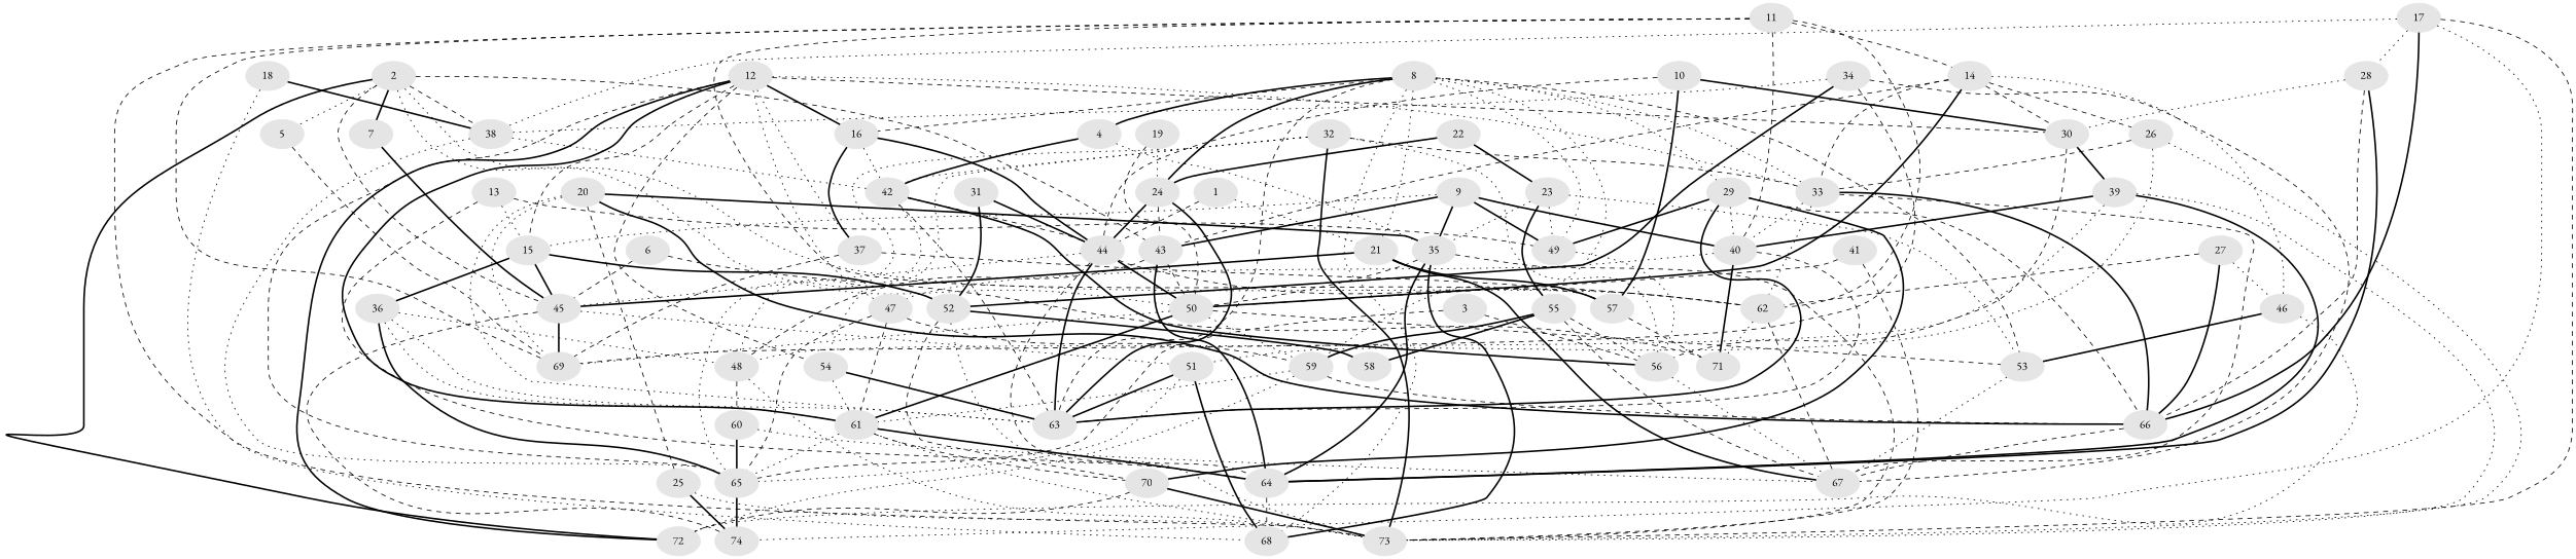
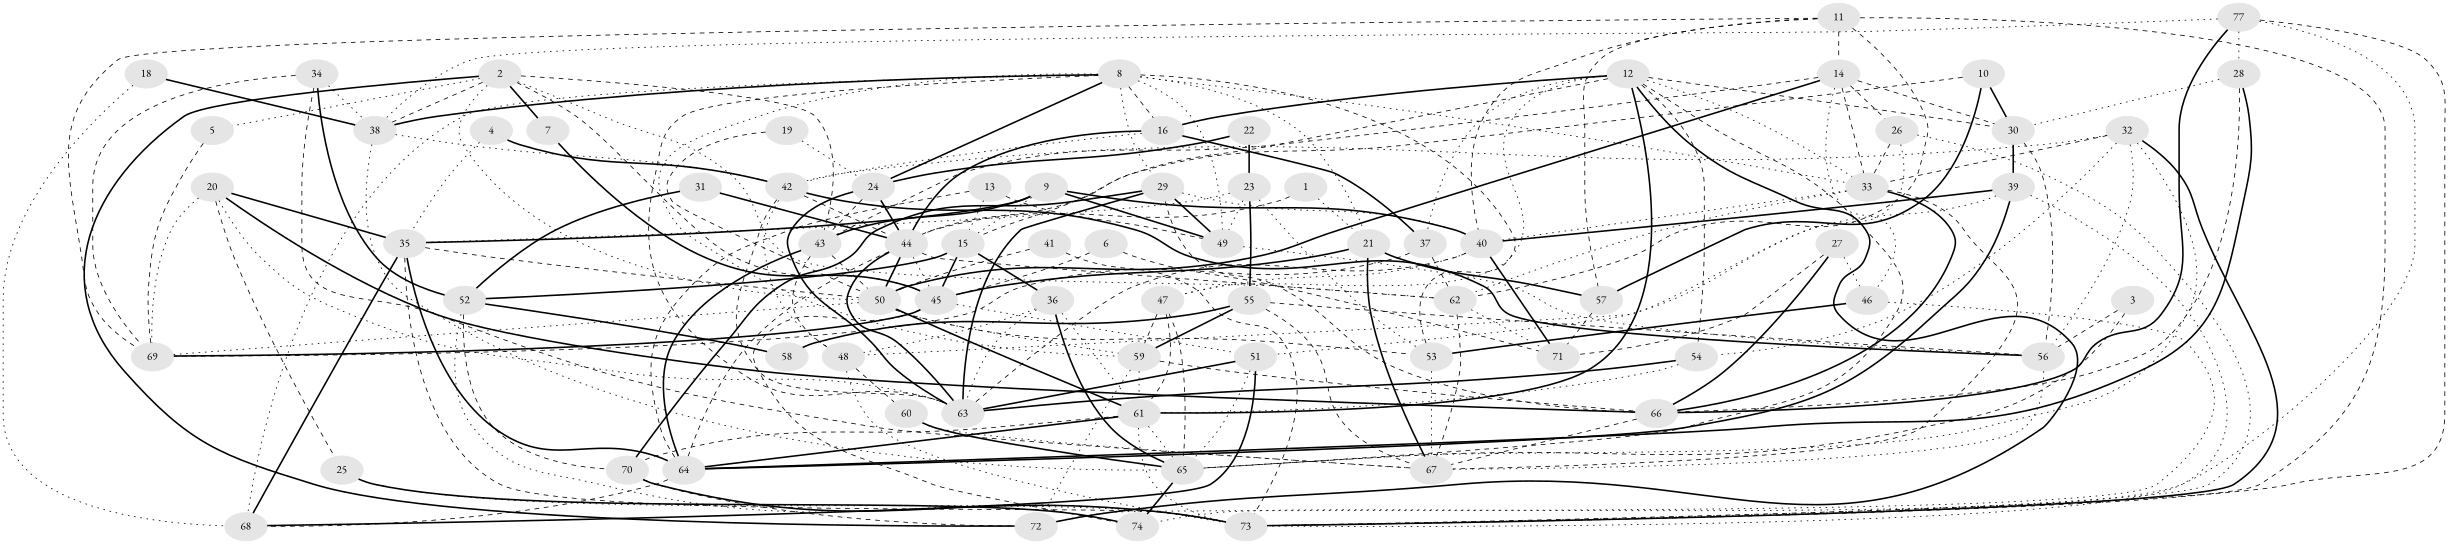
  graph {
    fontname="EB Garamond"
    node [color=gray90 fontname="EB Garamond" style=filled]
    edge [fontname="EB Garamond" style=dashed weight=1.0]
    1
    21
    44
    45
    57
    67
    50
    62
    63
    64
    2
    5
    7
    38
    43
    72
    69
    65
    42
    48
    74
    51
    53
    59
    61
    71
    3
    56
    4
    35
    68
    73
    6
    33
    40
    66
    8
    16
    24
    29
    49
    37
    70
    9
    15
    36
    52
    47
    10
    30
    39
    11
    14
    26
    46
    12
    54
    13
    58
-   17
+   17 [label=77]
    28
    18
    19
    20
    25
    22
    23
    55
    27
    31
    32
    34
    60
    41
    1 -- 21 [style=dotted]
    1 -- 44
    21 -- 45 [style=bold]
    21 -- 57 [style=bold]
    21 -- 67 [style=bold]
    44 -- 45 [style=dotted]
    44 -- 50 [style=bold]
    44 -- 62
    44 -- 63 [style=bold]
    44 -- 64
    45 -- 69 [style=bold]
    45 -- 74
    45 -- 51 [style=dotted]
    57 -- 71
    50 -- 69 [style=dotted]
    50 -- 53
    50 -- 59 [style=dotted]
    50 -- 61 [style=bold]
    62 -- 67
    62 -- 71 [style=dotted]
    64 -- 68
    2 -- 45
    2 -- 50 [style=dotted]
    2 -- 62 [style=dotted]
    2 -- 5 [style=dotted]
    2 -- 7 [style=bold]
    2 -- 38
    2 -- 43
    2 -- 72 [style=bold]
    5 -- 69
    7 -- 45 [style=bold]
    38 -- 65 [style=dotted]
    38 -- 42 [style=dotted]
    43 -- 50
    43 -- 64 [style=bold]
    43 -- 48
    65 -- 74 [style=bold]
    42 -- 44
    42 -- 63
    42 -- 48 [style=dotted]
    42 -- 56 [style=bold]
    48 -- 73 [style=dotted]
    48 -- 60
    51 -- 63 [style=bold]
    51 -- 65 [style=dotted]
    51 -- 68 [style=bold]
    53 -- 67 [style=dotted]
    59 -- 72 [style=dotted]
    59 -- 61 [style=dotted]
    59 -- 66
    61 -- 64 [style=bold]
    61 -- 65 [style=dotted]
    61 -- 73 [style=dotted]
    61 -- 70
    3 -- 65
    3 -- 56
    56 -- 67 [style=dotted]
    4 -- 42 [style=bold]
    4 -- 35 [style=dotted]
    35 -- 50
    35 -- 64 [style=bold]
    35 -- 68 [style=bold]
    35 -- 73
    6 -- 45
    6 -- 71
    33 -- 67
    33 -- 62 [style=dotted]
    33 -- 40 [style=dotted]
    33 -- 66 [style=bold]
    40 -- 63 [weight=2.0]
    40 -- 71 [style=bold weight=2.0]
    40 -- 47 [style=dotted]
    66 -- 67
    8 -- 21 [style=dotted]
    8 -- 63
-   8 -- 4 [style=bold]
+   8 -- 38 [style=bold]
    8 -- 53
    8 -- 59 [style=dotted]
    8 -- 68 [style=dotted]
    8 -- 33 [style=dotted]
    8 -- 16
    8 -- 24 [style=bold]
    8 -- 29 [style=dotted]
    8 -- 49 [style=dotted]
    16 -- 44 [style=bold]
    16 -- 42 [style=dotted]
    16 -- 37 [style=bold]
    24 -- 44 [style=bold]
    24 -- 63 [style=bold]
    24 -- 43
    29 -- 63 [style=bold]
    29 -- 40 [style=dotted]
    29 -- 66
    29 -- 49 [style=bold]
    29 -- 70 [style=bold]
    49 -- 56 [style=dotted]
    37 -- 62
    37 -- 69
    70 -- 72
    70 -- 73 [style=bold]
    9 -- 43 [style=bold]
    9 -- 35 [style=bold]
    9 -- 40 [style=bold]
    9 -- 49 [style=bold]
    9 -- 15 [style=dotted]
    15 -- 45 [style=bold]
    15 -- 36 [style=bold]
    15 -- 52 [style=bold]
    36 -- 63 [style=dotted]
    36 -- 65 [style=bold weight=2.0]
    36 -- 48 [style=dotted]
    36 -- 61 [style=dotted]
    52 -- 73 [style=dotted]
    52 -- 70
    52 -- 58 [style=bold]
    47 -- 65
    47 -- 59
    47 -- 61
    10 -- 44
    10 -- 57 [style=bold]
    10 -- 30 [style=bold]
    30 -- 56
    30 -- 39 [style=bold]
    39 -- 64 [style=bold]
    39 -- 48 [style=dotted]
    39 -- 73 [style=dotted]
    39 -- 40 [style=bold weight=2.0]
    11 -- 57
    11 -- 62 [weight=2.0]
    11 -- 69
    11 -- 73
    11 -- 40
    11 -- 14
    14 -- 50 [style=bold]
    14 -- 43
    14 -- 33
    14 -- 30
    14 -- 26
    14 -- 46 [style=dotted]
    26 -- 51 [style=dotted]
    26 -- 73 [style=dotted]
    26 -- 33
    46 -- 72 [style=dotted]
    46 -- 53 [style=bold]
    12 -- 72 [style=bold]
    12 -- 65
    12 -- 61 [style=bold]
    12 -- 33 [style=dotted]
    12 -- 16 [style=bold weight=2.0]
    12 -- 37 [style=dotted]
    12 -- 15
    12 -- 47 [style=dotted]
    12 -- 30
    12 -- 54
    54 -- 63 [style=bold]
    54 -- 61 [style=dotted]
    13 -- 64
    13 -- 49
    13 -- 15 [style=dotted]
    17 -- 38 [style=dotted]
    17 -- 74 [style=dotted]
    17 -- 73
    17 -- 66 [style=bold]
    17 -- 28 [style=dotted]
    28 -- 64 [style=bold]
    28 -- 66
    28 -- 30 [style=dotted]
    18 -- 38 [style=bold]
    18 -- 68 [style=dotted]
    19 -- 50
    19 -- 24 [style=dotted]
    20 -- 63 [style=dotted]
    20 -- 69 [style=dotted]
    20 -- 35 [style=bold]
    20 -- 66 [style=bold]
    20 -- 25
    25 -- 74 [style=bold]
    25 -- 73 [style=dotted]
    22 -- 24 [style=bold]
    22 -- 23 [style=bold]
    23 -- 53 [style=dotted]
    23 -- 35 [style=dotted]
    23 -- 49 [style=dotted]
    23 -- 55 [style=bold]
    55 -- 67
    55 -- 59 [style=bold]
    55 -- 56
    55 -- 58 [style=bold]
-   27 -- 62
+   27 -- 71
    27 -- 66 [style=bold]
    27 -- 46 [style=dotted]
    31 -- 44 [style=bold]
    31 -- 52 [style=bold]
    32 -- 65 [style=dotted]
    32 -- 42 [style=dotted]
    32 -- 56 [style=dotted]
    32 -- 73 [style=bold]
    32 -- 33
    32 -- 54 [style=dotted]
    34 -- 67
    34 -- 38 [style=dotted]
    34 -- 69
    34 -- 52 [style=bold]
    60 -- 67 [style=dotted]
    60 -- 65 [style=bold]
    41 -- 50
    41 -- 73
  }
